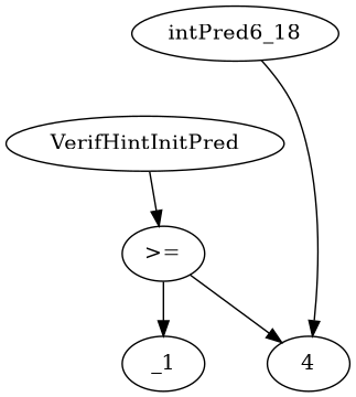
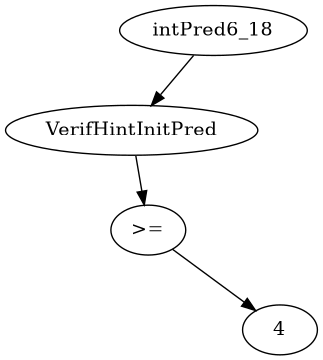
  digraph {
    n1 [label=intPred6_18]
    n2 [label=VerifHintInitPred]
    n3 [label=">="]
    n4 [label=4]
-   n5 [label=_1]
-   n1 -> n4
+   n1 -> n2
    n2 -> n3
    n3 -> n4
-   n3 -> n5
  }
